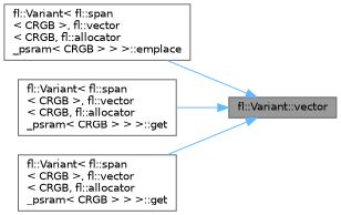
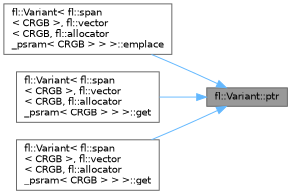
  digraph {
    rankdir=RL
    node [color=grey40 fillcolor=white fontname=Helvetica fontsize=10 shape=box style=filled]
    edge [color=steelblue1 dir=back fontname=Helvetica fontsize=10 labelfontname=Helvetica labelfontsize=10 style=solid]
-   n1 [color=gray40 fillcolor=grey60 fontcolor=black height=0.2 label="fl::Variant::vector" width=0.4]
+   n1 [color=gray40 fillcolor=grey60 fontcolor=black height=0.2 label="fl::Variant::ptr" width=0.4]
    n2 [height=0.2 label="fl::Variant\< fl::span\l\< CRGB \>, fl::vector\l\< CRGB, fl::allocator\l_psram\< CRGB \> \> \>::emplace" width=0.4]
    n3 [height=0.2 label="fl::Variant\< fl::span\l\< CRGB \>, fl::vector\l\< CRGB, fl::allocator\l_psram\< CRGB \> \> \>::get" width=0.4]
    n4 [height=0.2 label="fl::Variant\< fl::span\l\< CRGB \>, fl::vector\l\< CRGB, fl::allocator\l_psram\< CRGB \> \> \>::get" width=0.4]
    n1 -> n2
    n1 -> n3
    n1 -> n4
  }
